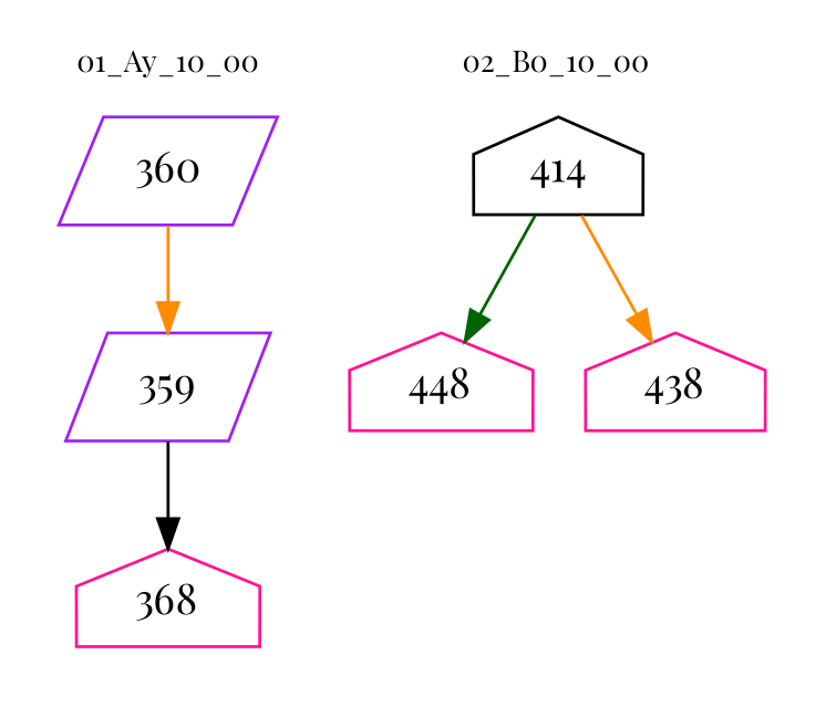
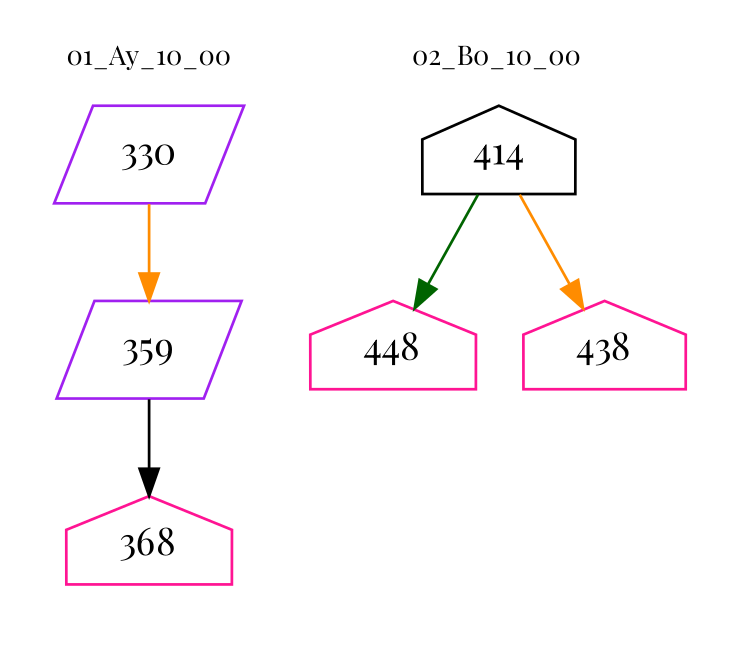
  digraph {
    fontname="Playfair Display"
    node [color=deeppink fontname="Playfair Display" shape=house]
    edge [color=darkorange fontname="Playfair Display"]
    n1 [color=purple label=359 shape=parallelogram]
-   n2 [color=purple label=360 shape=parallelogram]
+   n2 [color=purple label=330 shape=parallelogram]
    n3 [label=368]
    n4 [color=black label=414]
    n5 [label=448]
    n6 [label=438]
    subgraph cluster_1 {
      color=white
      fontsize=10
      label="01_Ay_10_00"
      n1
      n2
      n3
    }
    subgraph cluster_2 {
      color=white
      fontsize=10
      label="02_B0_10_00"
      n4
      n5
      n6
    }
    n1 -> n3 [color=black]
    n2 -> n1
    n4 -> n5 [color=darkgreen]
    n4 -> n6
  }
